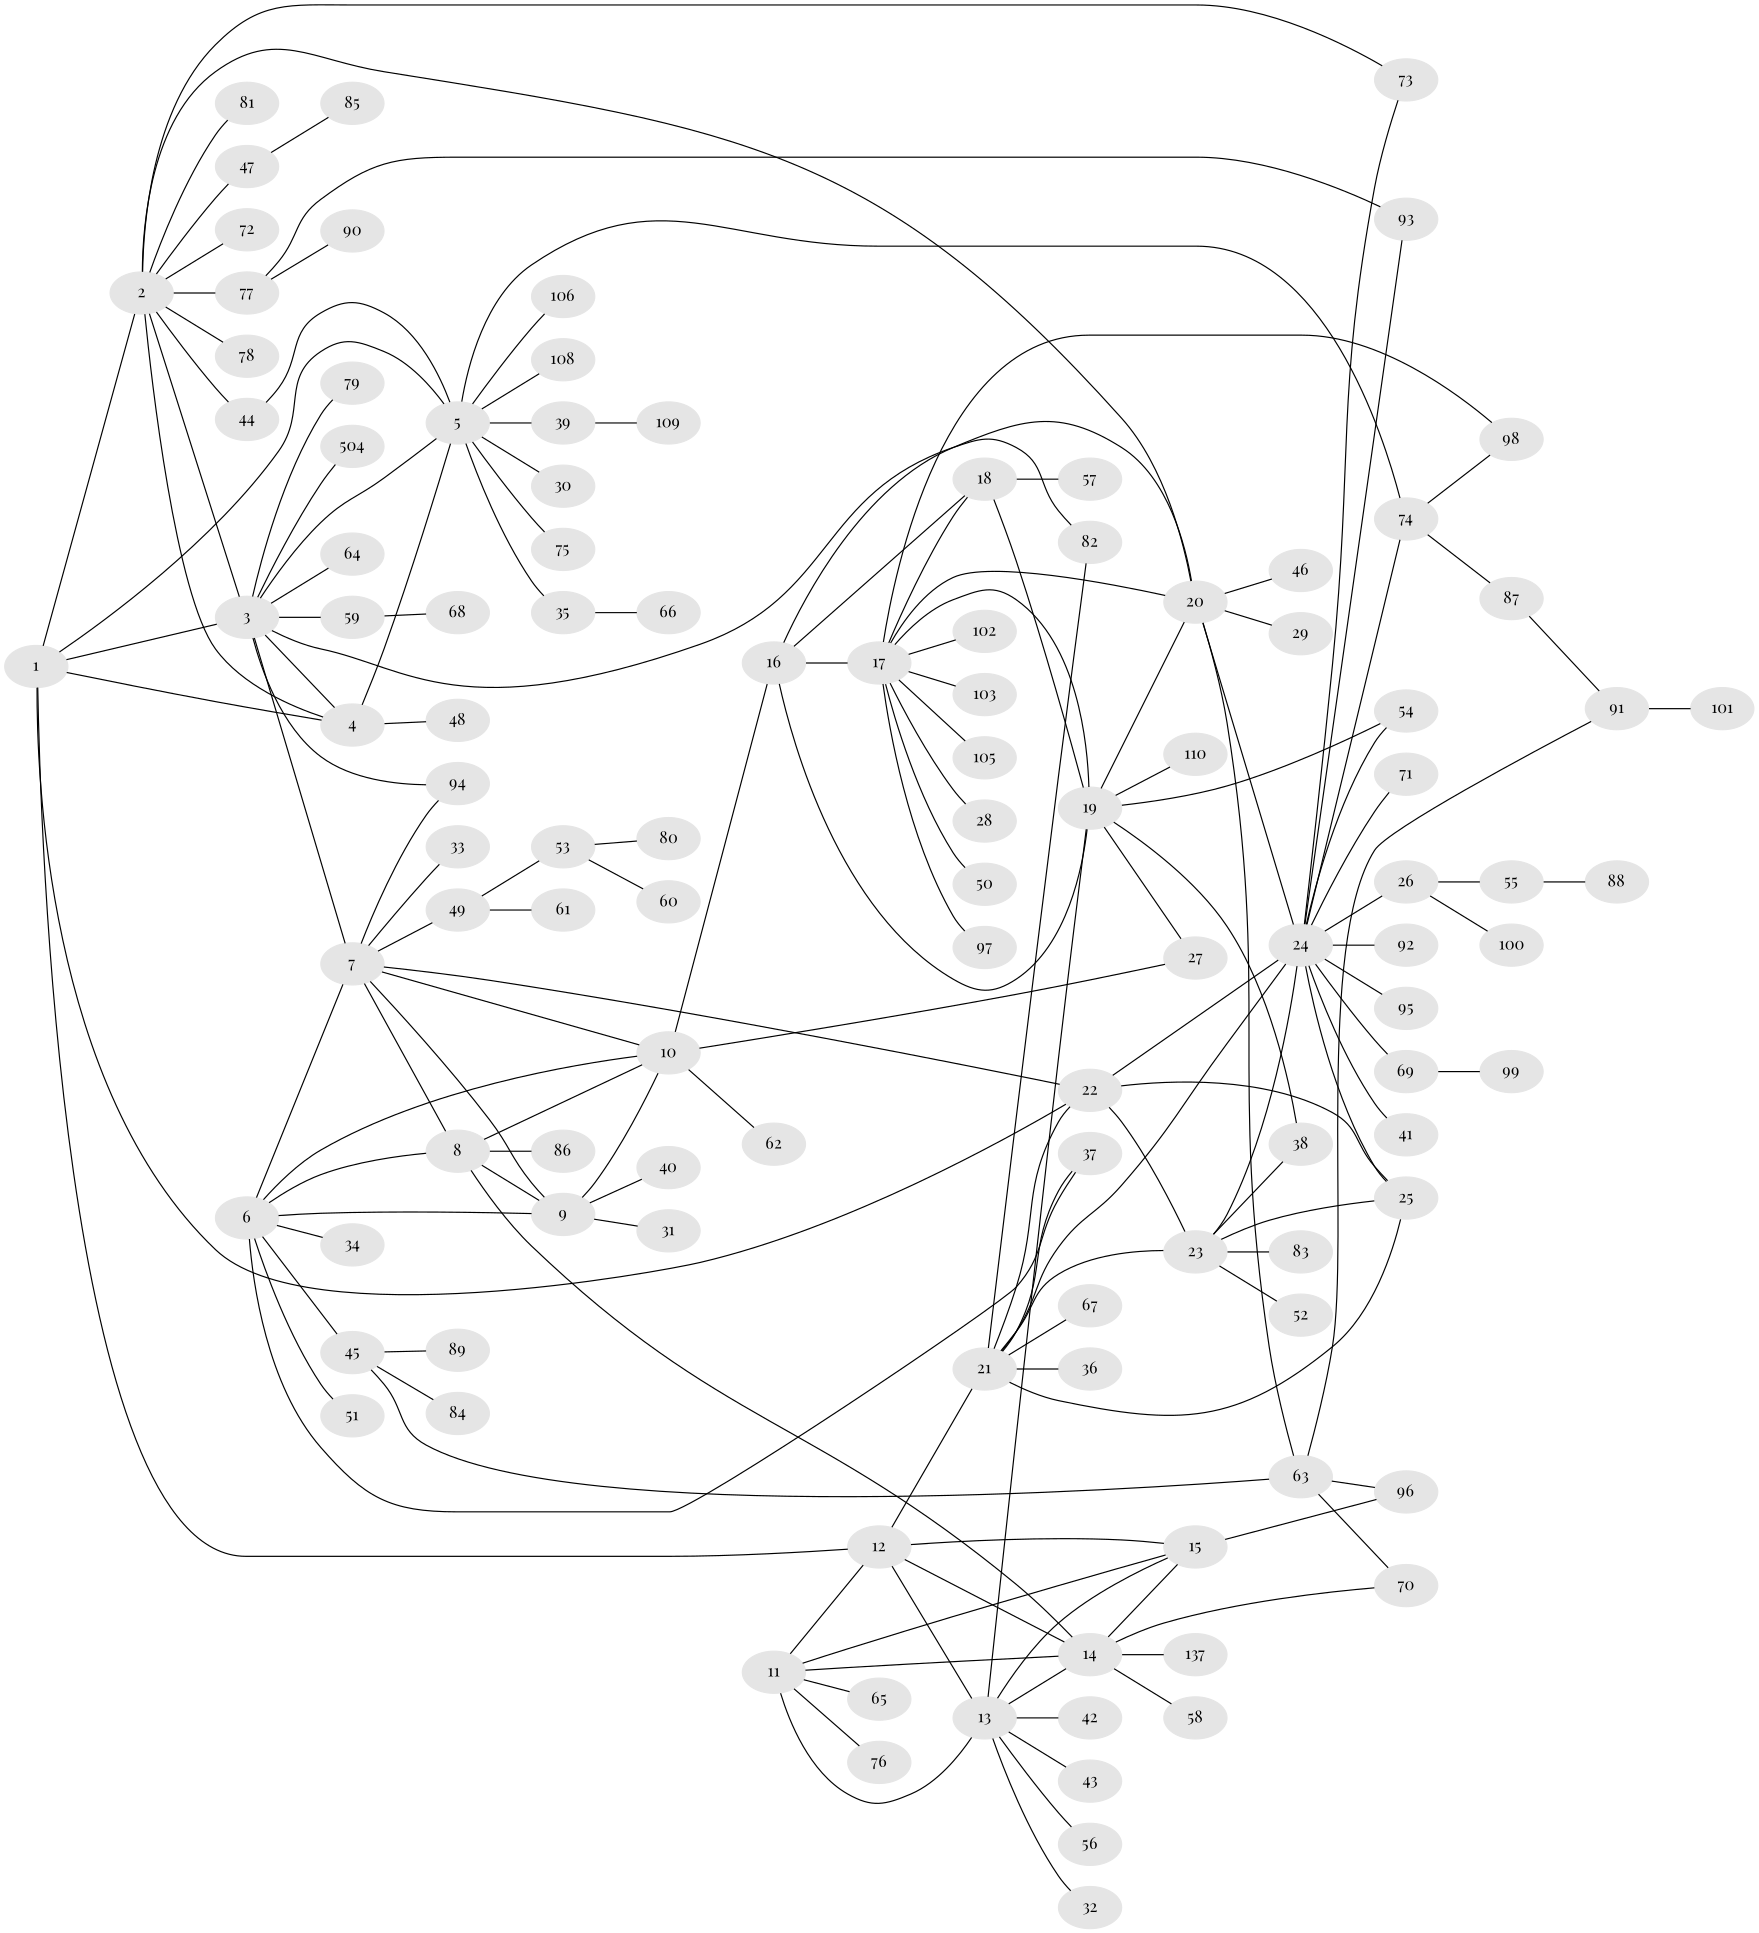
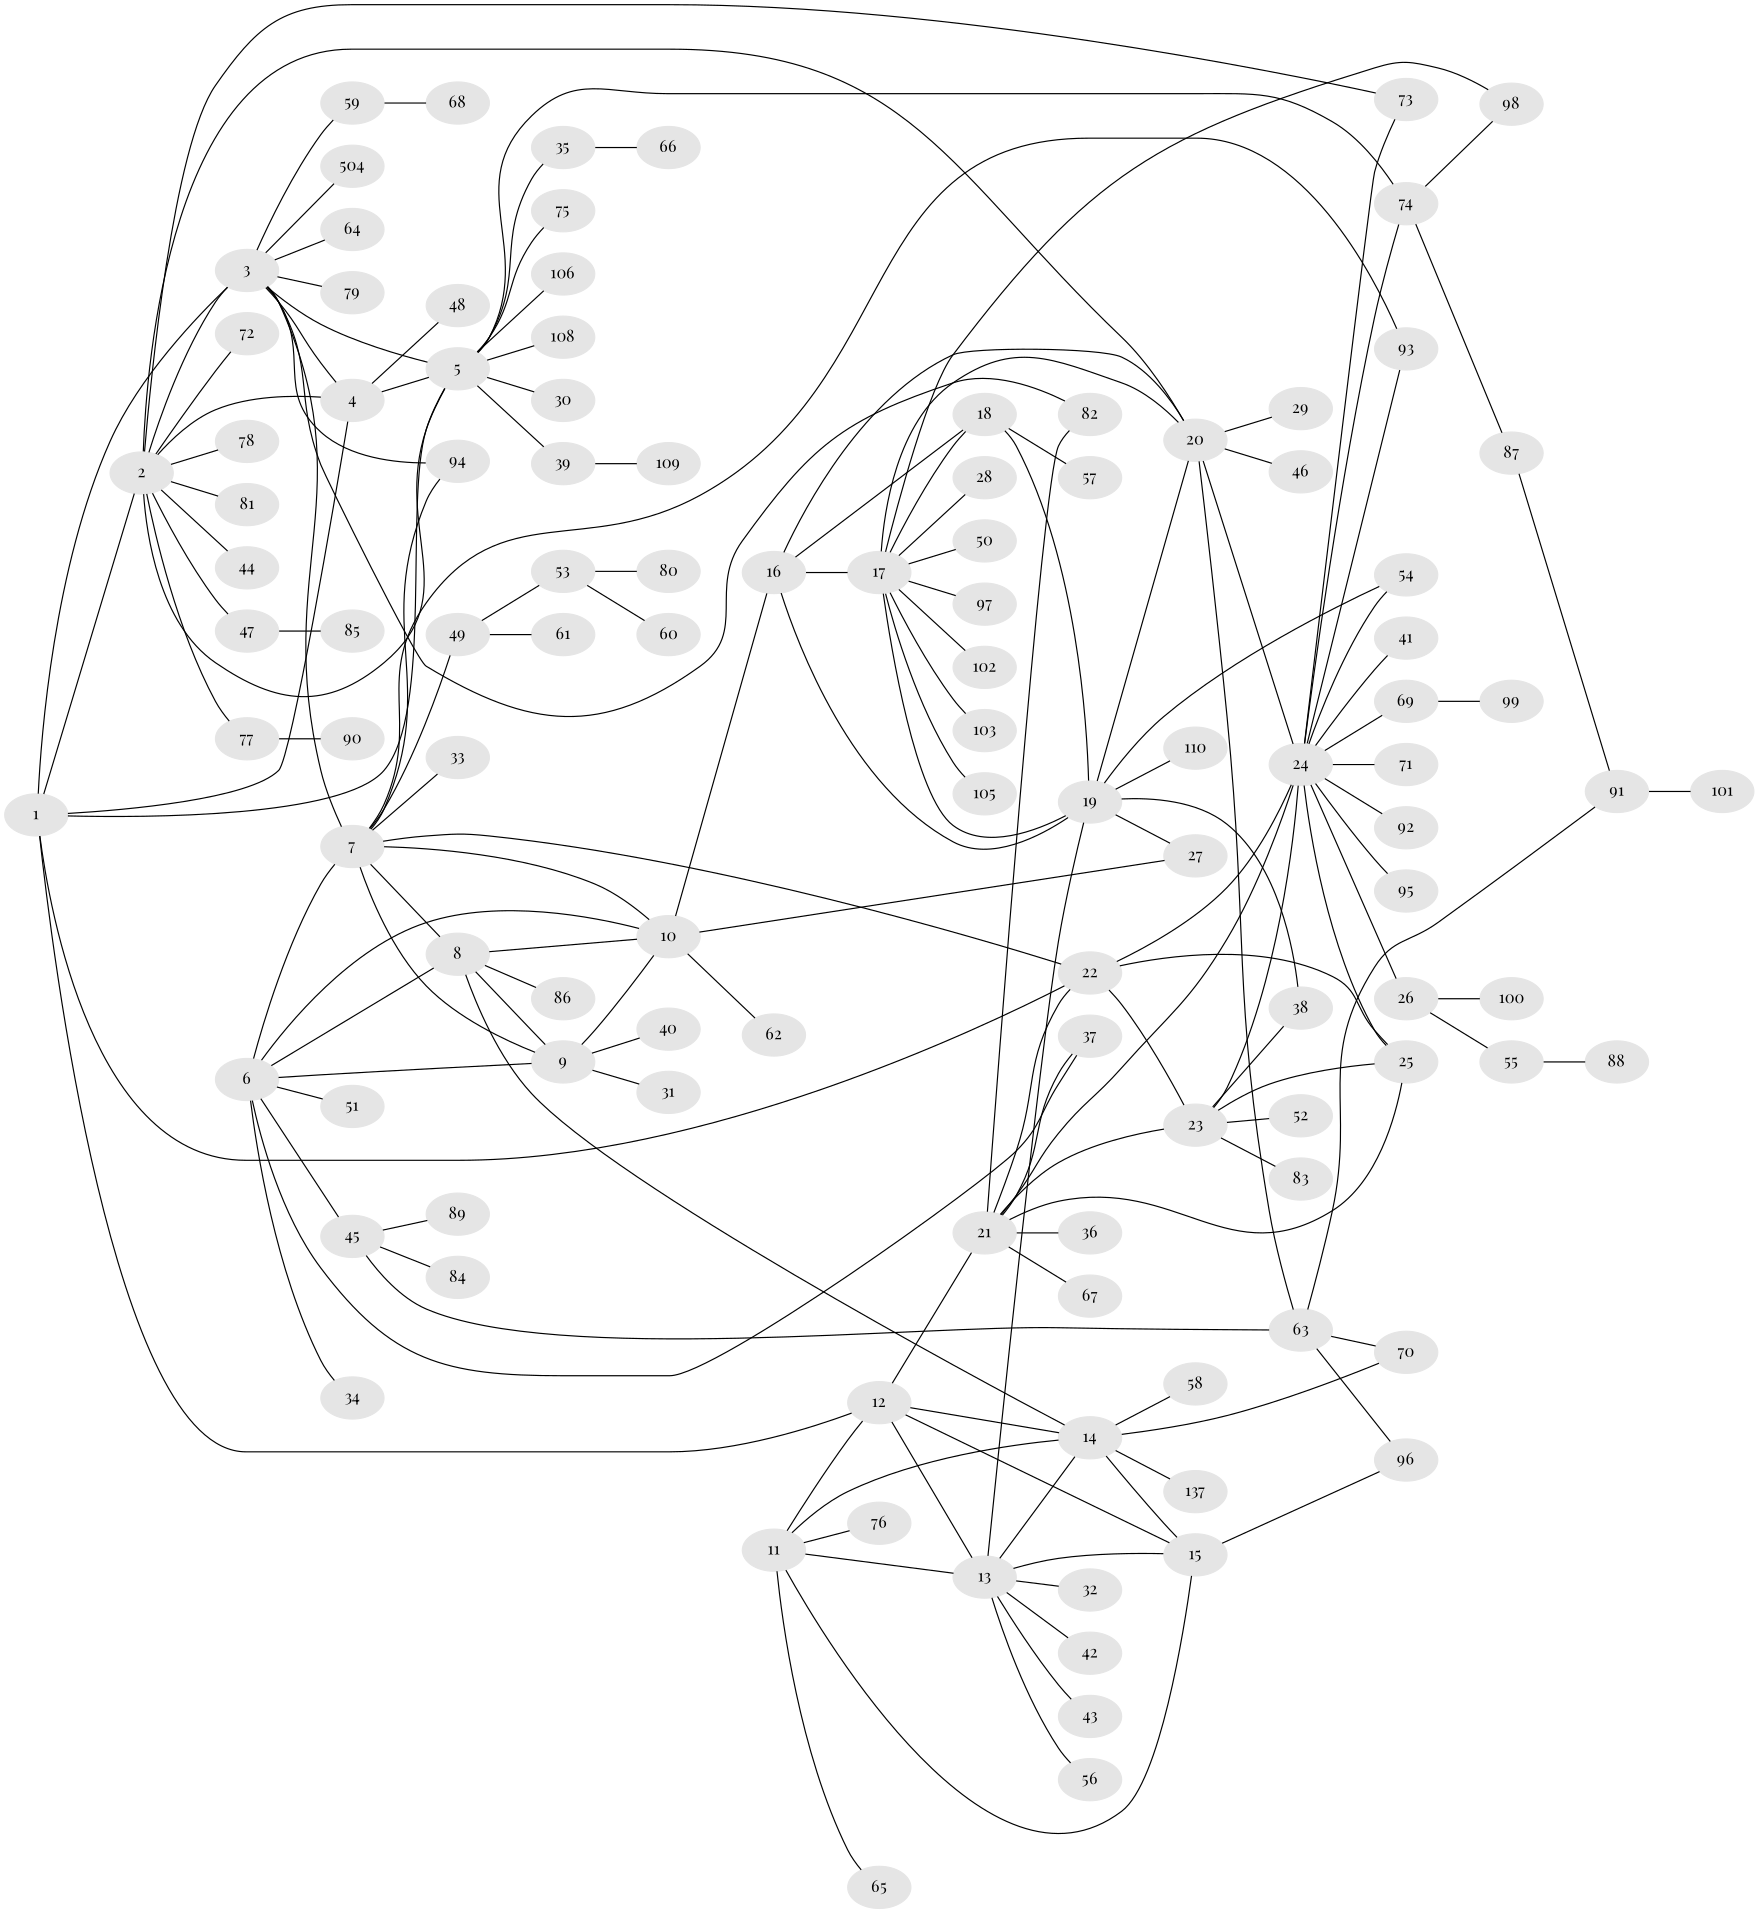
  graph {
    fontname="Playfair Display"
    rankdir=LR
    node [color=gray90 fontname="Playfair Display" style=filled]
    edge [fontname="Playfair Display"]
    1
    2
    3
    4
    5
    12
    22
    20
    44
    47
    72
    73
    77
    78
    81
    7
    59
    64
    79
    82
    94
    n22 [label=504]
    48
    30
    35
    39
    74
    75
    106
    108
    14
    13
    15
    21
    24
    23
    25
    29
    46
    63
    85
    90
    8
    9
    10
    33
    49
    93
    68
    66
    109
    98
    87
    6
    34
    37
    45
    51
    86
    31
    40
    16
    27
    62
    84
    89
    53
    61
    58
    70
    n71 [label=137]
    19
    17
    18
    11
    65
    76
    32
    42
    43
    56
    96
    36
    67
    38
    54
    110
    28
    50
    97
    102
    103
    105
    57
    26
    41
    69
    71
    92
    95
    91
    52
    83
    55
    100
    99
    88
    60
    80
    101
    1 -- 2
    1 -- 3
    1 -- 4
    1 -- 5
    1 -- 12
    1 -- 22
    2 -- 3
    2 -- 4
-   44 -- 5
+   2 -- 5
    2 -- 20
    2 -- 44
    2 -- 47
    2 -- 72
    2 -- 73
    2 -- 77
    2 -- 78
    2 -- 81
    3 -- 4
    3 -- 5
    3 -- 7
    3 -- 59
    3 -- 64
    3 -- 79
    3 -- 82
    3 -- 94
    3 -- n22
    4 -- 5
    4 -- 48
    5 -- 30
    5 -- 35
    5 -- 39
    5 -- 74
    5 -- 75
    5 -- 106
    5 -- 108
    12 -- 14
    12 -- 13
    12 -- 15
    12 -- 21
    22 -- 24
    22 -- 23
    22 -- 25
    20 -- 24
    20 -- 29
    20 -- 46
    20 -- 63
    47 -- 85
    77 -- 90
    7 -- 22
    7 -- 94
    7 -- 8
    7 -- 9
    7 -- 10
    7 -- 33
    7 -- 49
-   77 -- 93
+   7 -- 93
    59 -- 68
    35 -- 66
    39 -- 109
    74 -- 98
    74 -- 87
    14 -- 15
    14 -- 58
    14 -- 70
    14 -- n71
    13 -- 14
    13 -- 15
    13 -- 19
    13 -- 32
    13 -- 42
    13 -- 43
    13 -- 56
    15 -- 96
    21 -- 22
    21 -- 82
    21 -- 24
    21 -- 23
    21 -- 25
    21 -- 37
    21 -- 36
    21 -- 67
    24 -- 73
    24 -- 74
    24 -- 25
    24 -- 93
    24 -- 54
    24 -- 26
    24 -- 41
    24 -- 69
    24 -- 71
    24 -- 92
    24 -- 95
    23 -- 24
    23 -- 25
    23 -- 38
    23 -- 52
    23 -- 83
    63 -- 70
    63 -- 96
    63 -- 91
    8 -- 14
    8 -- 9
    8 -- 10
    8 -- 86
    9 -- 10
    9 -- 31
    9 -- 40
    10 -- 16
    10 -- 27
    10 -- 62
    49 -- 53
    49 -- 61
    87 -- 91
    6 -- 7
    6 -- 8
    6 -- 9
    6 -- 10
    6 -- 34
    6 -- 37
    6 -- 45
    6 -- 51
    45 -- 63
    45 -- 84
    45 -- 89
    16 -- 20
    16 -- 19
    16 -- 17
    16 -- 18
    53 -- 60
    53 -- 80
    19 -- 20
    19 -- 27
    19 -- 38
    19 -- 54
    19 -- 110
    17 -- 20
    17 -- 98
    17 -- 19
    17 -- 18
    17 -- 28
    17 -- 50
    17 -- 97
    17 -- 102
    17 -- 103
    17 -- 105
    18 -- 19
    18 -- 57
    11 -- 12
    11 -- 14
    11 -- 13
    11 -- 15
    11 -- 65
    11 -- 76
    26 -- 55
    26 -- 100
    69 -- 99
    91 -- 101
    55 -- 88
  }
